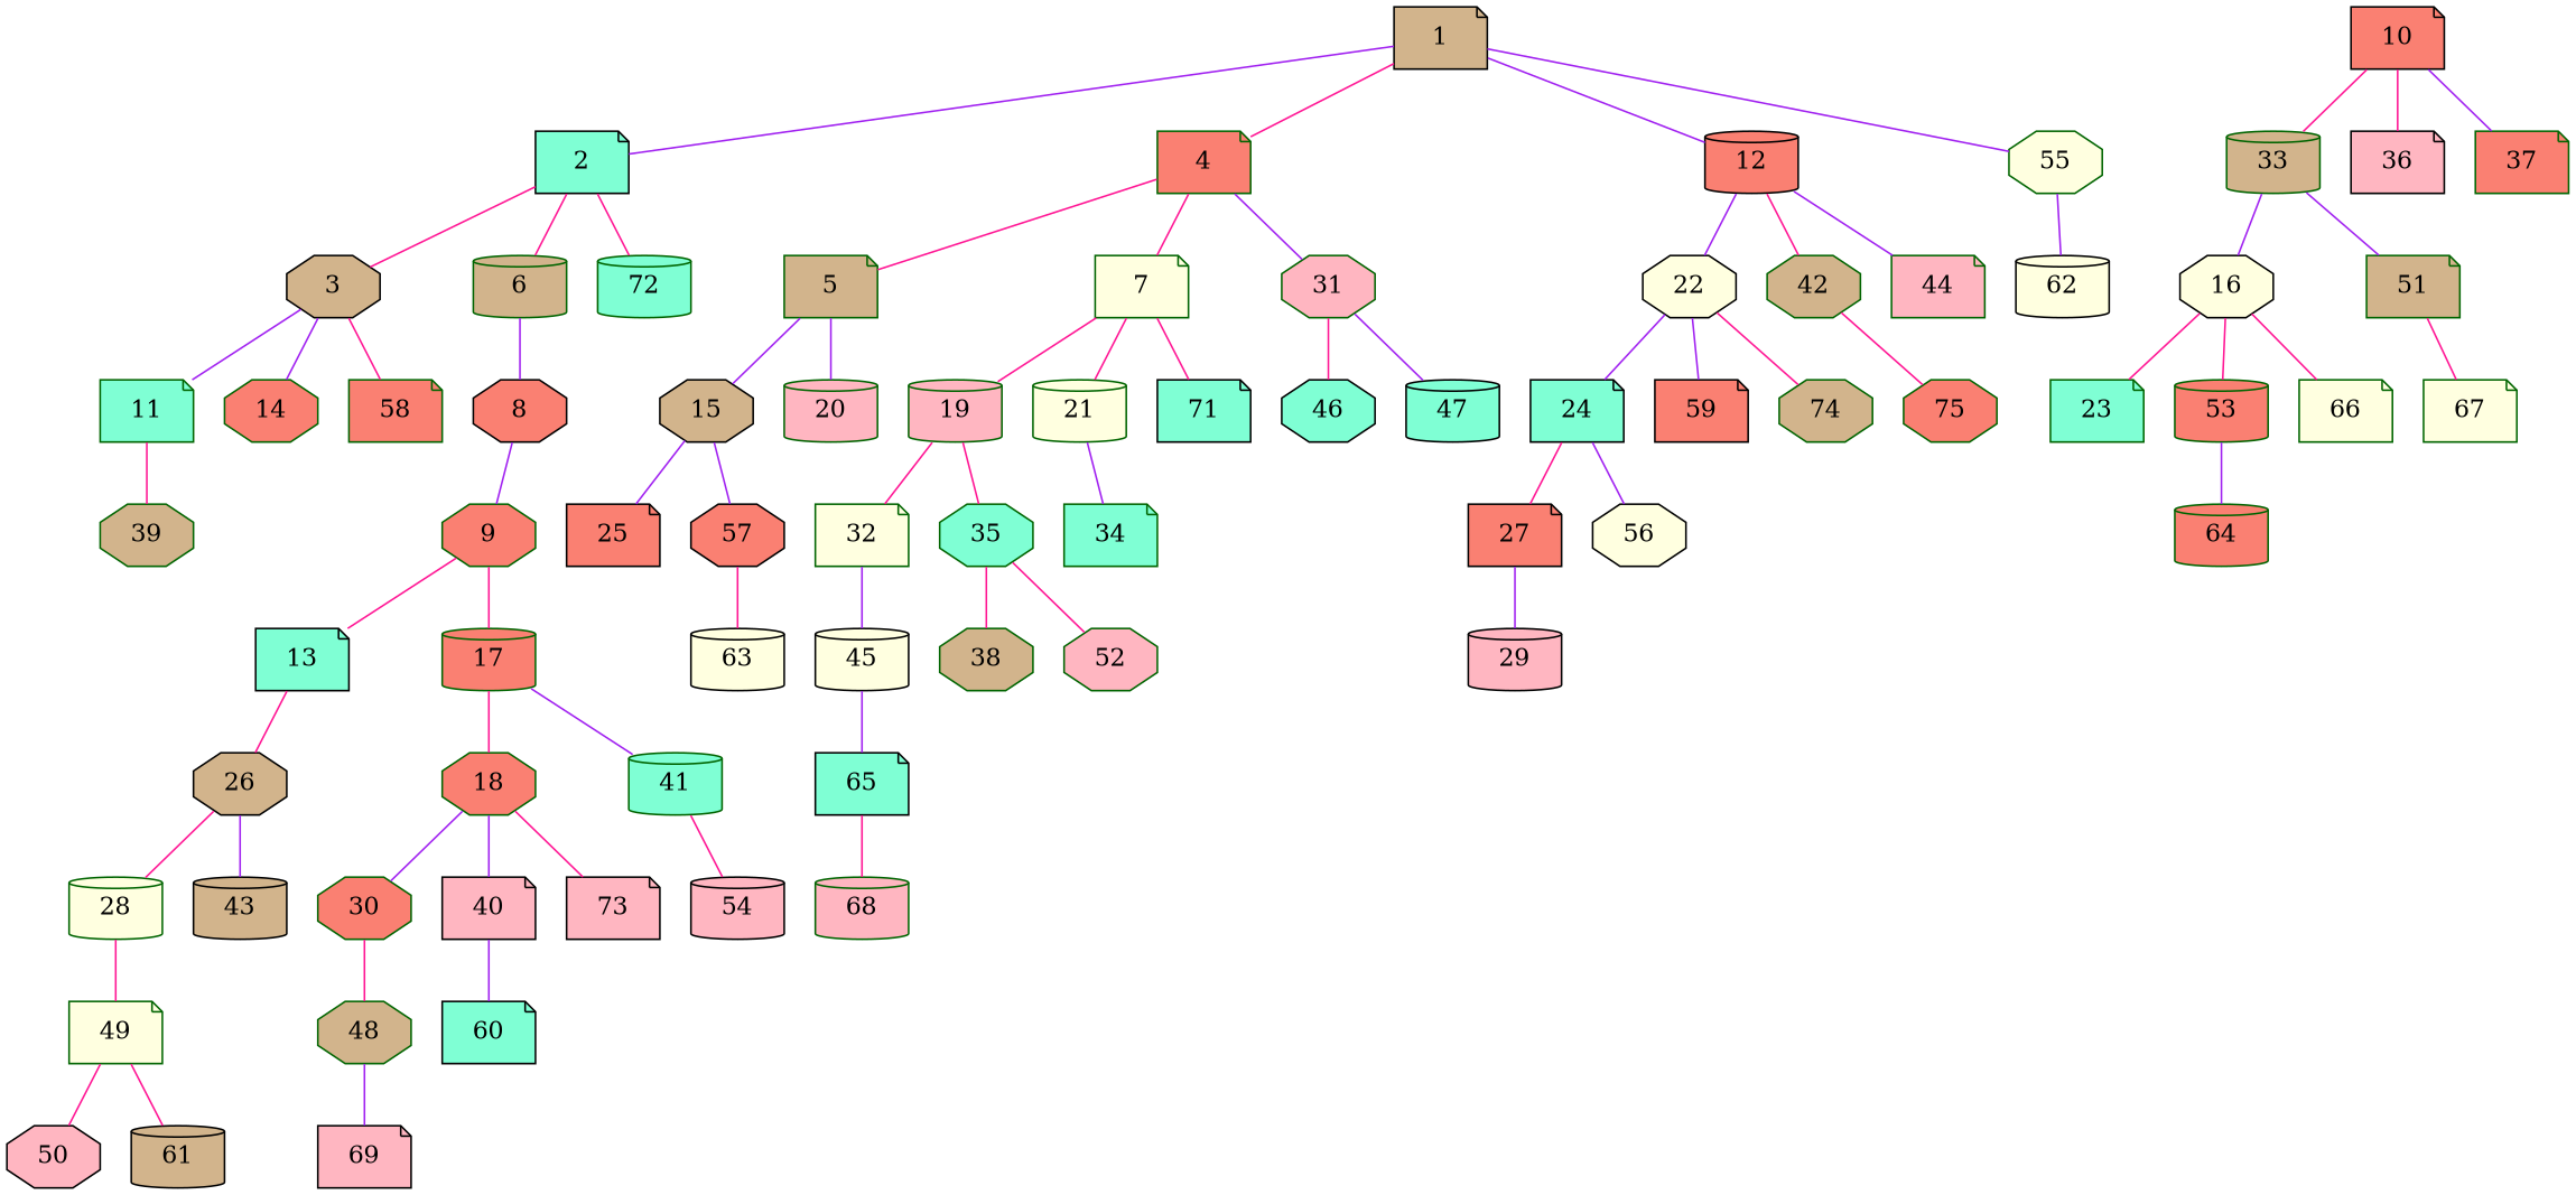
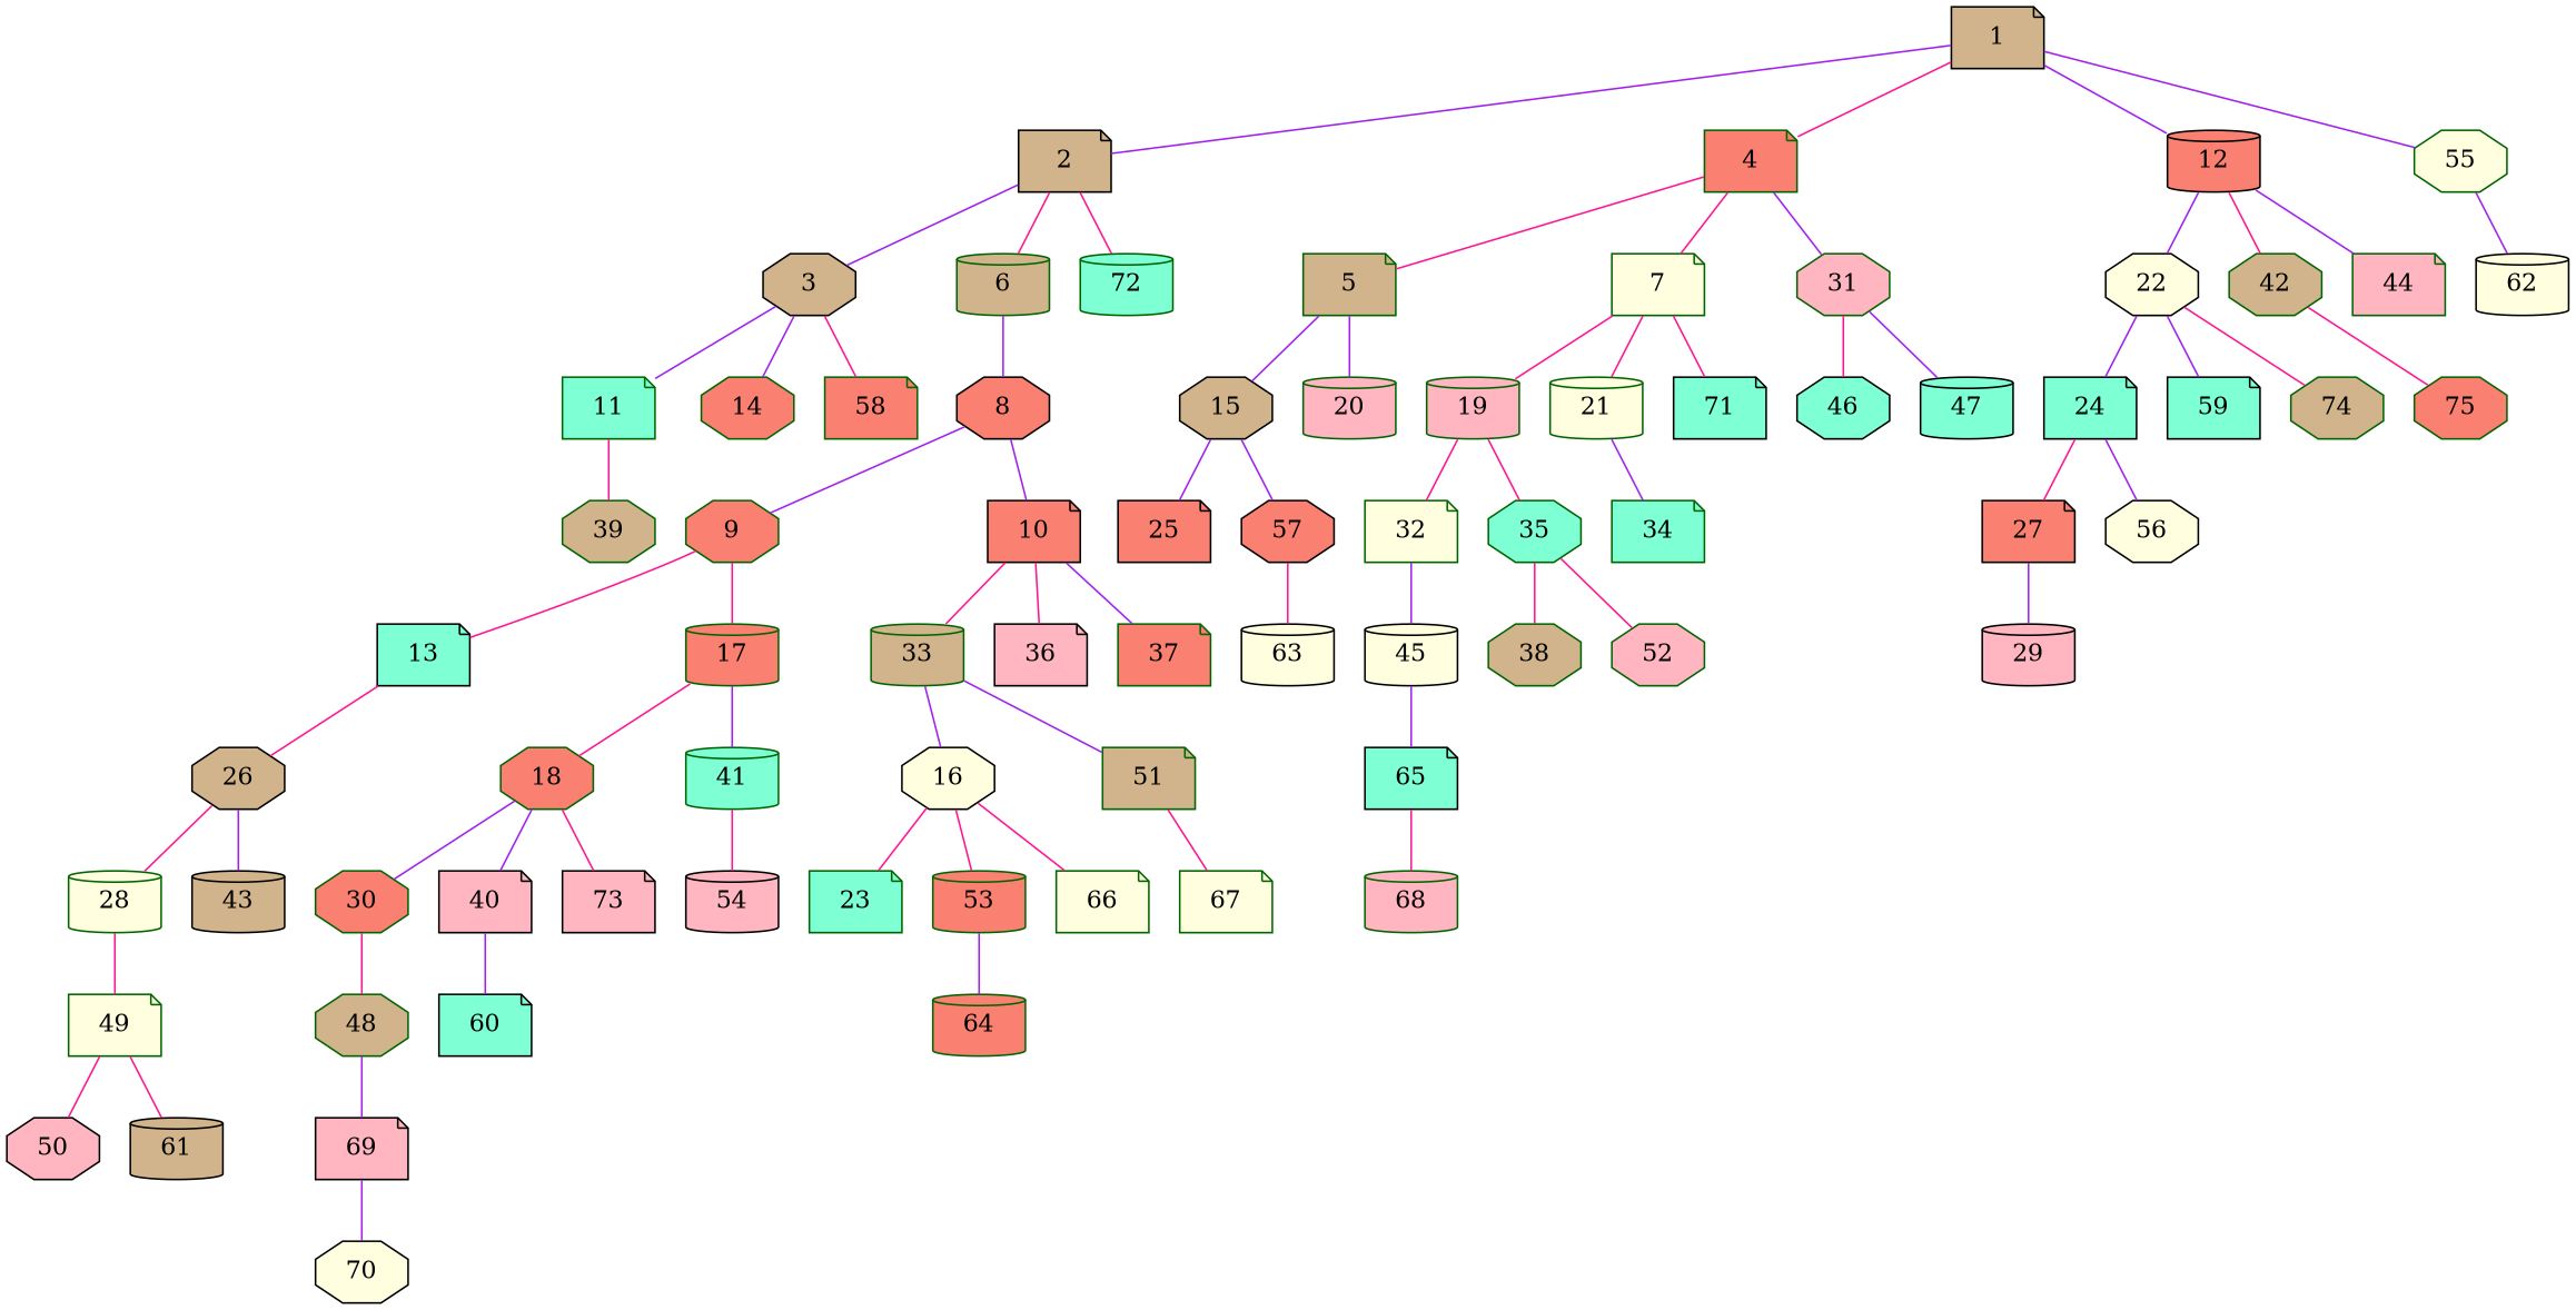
  graph {
    node [color=darkgreen fillcolor=salmon shape=note style=filled]
    edge [color=deeppink]
    1 [color=black fillcolor=tan]
-   2 [color=black fillcolor=aquamarine]
+   2 [color=black fillcolor=tan]
    4
    12 [color=black shape=cylinder]
    55 [fillcolor=lightyellow shape=octagon]
    3 [color=black fillcolor=tan shape=octagon]
    6 [fillcolor=tan shape=cylinder]
    72 [fillcolor=aquamarine shape=cylinder]
    5 [fillcolor=tan]
    7 [fillcolor=lightyellow]
    31 [fillcolor=lightpink shape=octagon]
    22 [color=black fillcolor=lightyellow shape=octagon]
    42 [fillcolor=tan shape=octagon]
    44 [fillcolor=lightpink]
    62 [color=black fillcolor=lightyellow shape=cylinder]
    11 [fillcolor=aquamarine]
    14 [shape=octagon]
    58
    8 [color=black shape=octagon]
    39 [fillcolor=tan shape=octagon]
    15 [color=black fillcolor=tan shape=octagon]
    20 [fillcolor=lightpink shape=cylinder]
    19 [fillcolor=lightpink shape=cylinder]
    21 [fillcolor=lightyellow shape=cylinder]
    71 [color=black fillcolor=aquamarine]
    46 [color=black fillcolor=aquamarine shape=octagon]
    47 [color=black fillcolor=aquamarine shape=cylinder]
    25 [color=black]
    57 [color=black shape=octagon]
    9 [shape=octagon]
    10 [color=black]
    32 [fillcolor=lightyellow]
    35 [fillcolor=aquamarine shape=octagon]
    34 [fillcolor=aquamarine]
    13 [color=black fillcolor=aquamarine]
    17 [shape=cylinder]
    33 [fillcolor=tan shape=cylinder]
    36 [color=black fillcolor=lightpink]
    37
    26 [color=black fillcolor=tan shape=octagon]
    18 [shape=octagon]
    41 [fillcolor=aquamarine shape=cylinder]
    16 [color=black fillcolor=lightyellow shape=octagon]
    23 [fillcolor=aquamarine]
    53 [shape=cylinder]
    66 [fillcolor=lightyellow]
    51 [fillcolor=tan]
    24 [color=black fillcolor=aquamarine]
-   59 [color=black]
+   59 [color=black fillcolor=aquamarine]
    74 [fillcolor=tan shape=octagon]
    75 [shape=octagon]
    28 [fillcolor=lightyellow shape=cylinder]
    43 [color=black fillcolor=tan shape=cylinder]
    63 [color=black fillcolor=lightyellow shape=cylinder]
    64 [shape=cylinder]
    30 [shape=octagon]
    40 [color=black fillcolor=lightpink]
    73 [color=black fillcolor=lightpink]
    54 [color=black fillcolor=lightpink shape=cylinder]
    48 [fillcolor=tan shape=octagon]
    60 [color=black fillcolor=aquamarine]
    45 [color=black fillcolor=lightyellow shape=cylinder]
    38 [fillcolor=tan shape=octagon]
    52 [fillcolor=lightpink shape=octagon]
    27 [color=black]
    56 [color=black fillcolor=lightyellow shape=octagon]
    29 [color=black fillcolor=lightpink shape=cylinder]
    49 [fillcolor=lightyellow]
    50 [color=black fillcolor=lightpink shape=octagon]
    61 [color=black fillcolor=tan shape=cylinder]
    69 [color=black fillcolor=lightpink]
    65 [color=black fillcolor=aquamarine]
    67 [fillcolor=lightyellow]
    68 [fillcolor=lightpink shape=cylinder]
+   70 [color=black fillcolor=lightyellow shape=octagon]
    1 -- 2 [color=purple]
    1 -- 4
    1 -- 12 [color=purple]
    1 -- 55 [color=purple]
-   2 -- 3
+   2 -- 3 [color=purple]
    2 -- 6
    2 -- 72
    4 -- 5
    4 -- 7
    4 -- 31 [color=purple]
    12 -- 22 [color=purple]
    12 -- 42
    12 -- 44 [color=purple]
    55 -- 62 [color=purple]
    3 -- 11 [color=purple]
    3 -- 14 [color=purple]
    3 -- 58
    6 -- 8 [color=purple]
    5 -- 15 [color=purple]
    5 -- 20 [color=purple]
    7 -- 19
    7 -- 21
    7 -- 71
    31 -- 46
    31 -- 47 [color=purple]
    22 -- 24 [color=purple]
    22 -- 59 [color=purple]
    22 -- 74
    42 -- 75
    11 -- 39
    8 -- 9 [color=purple]
+   8 -- 10 [color=purple]
    15 -- 25 [color=purple]
    15 -- 57 [color=purple]
    19 -- 32
    19 -- 35
    21 -- 34 [color=purple]
    57 -- 63
    9 -- 13
    9 -- 17
    10 -- 33
    10 -- 36
    10 -- 37 [color=purple]
    32 -- 45 [color=purple]
    35 -- 38
    35 -- 52
    13 -- 26
    17 -- 18
    17 -- 41 [color=purple]
    33 -- 16 [color=purple]
    33 -- 51 [color=purple]
    26 -- 28
    26 -- 43 [color=purple]
    18 -- 30 [color=purple]
    18 -- 40 [color=purple]
    18 -- 73
    41 -- 54
    16 -- 23
    16 -- 53
    16 -- 66
    53 -- 64 [color=purple]
    51 -- 67
    24 -- 27
    24 -- 56 [color=purple]
    28 -- 49
    30 -- 48
    40 -- 60 [color=purple]
    48 -- 69 [color=purple]
    45 -- 65 [color=purple]
    27 -- 29 [color=purple]
    49 -- 50
    49 -- 61
+   69 -- 70 [color=purple]
    65 -- 68
  }
